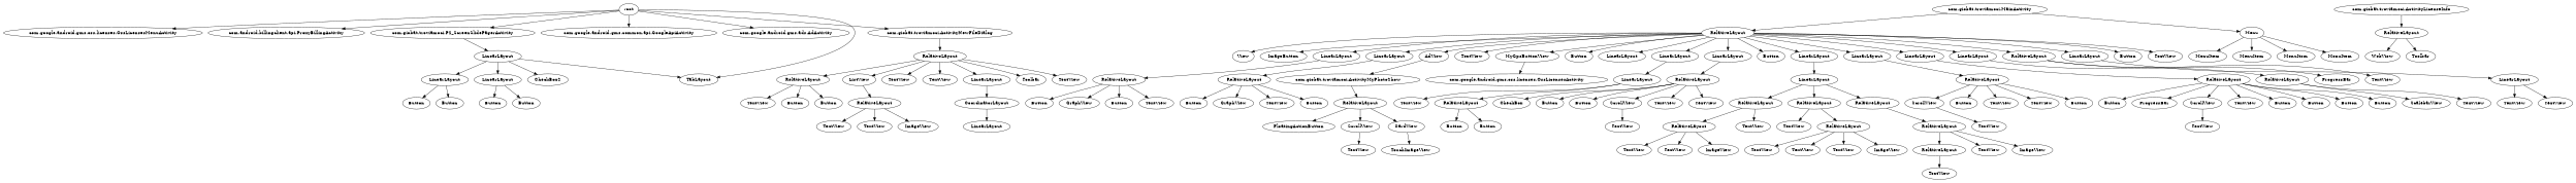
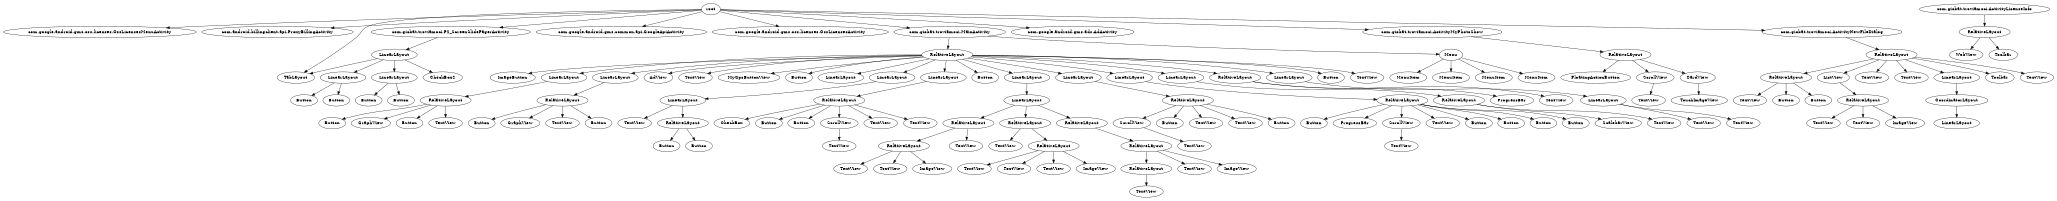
  digraph {
    root
    "com.google.android.gms.oss.licenses.OssLicensesMenuActivity"
    "com.android.billingclient.api.ProxyBillingActivity"
    "com.giobat.troviamoci.P2_ScreenSlidePagerActivity"
    "com.google.android.gms.common.api.GoogleApiActivity"
    "com.google.android.gms.oss.licenses.OssLicensesActivity"
    "com.giobat.troviamoci.MainActivity"
    "com.google.android.gms.ads.AdActivity"
    "com.giobat.troviamoci.ActivityMyPhotoShow"
    "com.giobat.troviamoci.ActivityNewFileDialog"
    n11 [label=TabLayout]
    n12 [label=RelativeLayout]
    "com.giobat.troviamoci.ActivityLicenseInfo"
    n14 [label=LinearLayout]
    n15 [label=RelativeLayout]
    n16 [label=Menu]
    n17 [label=RelativeLayout]
    n18 [label=RelativeLayout]
    n19 [label=WebView]
    n20 [label=Toolbar]
    n21 [label=LinearLayout]
    n22 [label=LinearLayout]
    n23 [label=CheckBox2]
    n24 [label=Button]
    n25 [label=Button]
    n26 [label=Button]
    n27 [label=Button]
-   n28 [label=View]
    n29 [label=ImageButton]
    n30 [label=LinearLayout]
    n31 [label=LinearLayout]
    n32 [label=AdView]
    n33 [label=TextView]
    n34 [label=MyGpsButtonView]
    n35 [label=Button]
    n36 [label=LinearLayout]
    n37 [label=LinearLayout]
    n38 [label=LinearLayout]
    n39 [label=Button]
    n40 [label=LinearLayout]
    n41 [label=LinearLayout]
    n42 [label=LinearLayout]
    n43 [label=LinearLayout]
    n44 [label=RelativeLayout]
    n45 [label=LinearLayout]
    n46 [label=Button]
    n47 [label=TextView]
    n48 [label=MenuItem]
    n49 [label=MenuItem]
    n50 [label=MenuItem]
    n51 [label=MenuItem]
    n52 [label=RelativeLayout]
    n53 [label=RelativeLayout]
    n54 [label=LinearLayout]
    n55 [label=RelativeLayout]
    n56 [label=LinearLayout]
    n57 [label=RelativeLayout]
    n58 [label=RelativeLayout]
    n59 [label=RelativeLayout]
    n60 [label=ProgressBar]
    n61 [label=TextView]
    n62 [label=LinearLayout]
    n63 [label=Button]
    n64 [label=GraphView]
    n65 [label=Button]
    n66 [label=TextView]
    n67 [label=Button]
    n68 [label=GraphView]
    n69 [label=TextView]
    n70 [label=Button]
    n71 [label=TextView]
    n72 [label=RelativeLayout]
    n73 [label=Button]
    n74 [label=Button]
    n75 [label=CheckBox]
    n76 [label=Button]
    n77 [label=Button]
    n78 [label=ScrollView]
    n79 [label=TextView]
    n80 [label=TextView]
    n81 [label=TextView]
    n82 [label=RelativeLayout]
    n83 [label=RelativeLayout]
    n84 [label=RelativeLayout]
    n85 [label=RelativeLayout]
    n86 [label=TextView]
    n87 [label=TextView]
    n88 [label=RelativeLayout]
    n89 [label=RelativeLayout]
    n90 [label=TextView]
    n91 [label=TextView]
    n92 [label=ImageView]
    n93 [label=TextView]
    n94 [label=TextView]
    n95 [label=TextView]
    n96 [label=ImageView]
    n97 [label=RelativeLayout]
    n98 [label=TextView]
    n99 [label=ImageView]
    n100 [label=TextView]
    n101 [label=ScrollView]
    n102 [label=Button]
    n103 [label=TextView]
    n104 [label=TextView]
    n105 [label=Button]
    n106 [label=TextView]
    n107 [label=Button]
    n108 [label=ProgressBar]
    n109 [label=ScrollView]
    n110 [label=TextView]
    n111 [label=Button]
    n112 [label=Button]
    n113 [label=Button]
    n114 [label=Button]
    n115 [label=TextView]
    n116 [label=ScalebarView]
    n117 [label=TextView]
    n118 [label=TextView]
    n119 [label=TextView]
    n120 [label=FloatingActionButton]
    n121 [label=ScrollView]
    n122 [label=CardView]
    n123 [label=TextView]
    n124 [label=TouchImageView]
    n125 [label=RelativeLayout]
    n126 [label=ListView]
    n127 [label=TextView]
    n128 [label=TextView]
    n129 [label=LinearLayout]
    n130 [label=Toolbar]
    n131 [label=TextView]
    n132 [label=TextView]
    n133 [label=Button]
    n134 [label=Button]
    n135 [label=RelativeLayout]
    n136 [label=CoordinatorLayout]
    n137 [label=TextView]
    n138 [label=TextView]
    n139 [label=ImageView]
    n140 [label=LinearLayout]
    root -> "com.google.android.gms.oss.licenses.OssLicensesMenuActivity"
    root -> "com.android.billingclient.api.ProxyBillingActivity"
    root -> "com.giobat.troviamoci.P2_ScreenSlidePagerActivity"
    root -> "com.google.android.gms.common.api.GoogleApiActivity"
-   n34 -> "com.google.android.gms.oss.licenses.OssLicensesActivity"
+   root -> "com.google.android.gms.oss.licenses.OssLicensesActivity"
+   root -> "com.giobat.troviamoci.MainActivity"
    root -> "com.google.android.gms.ads.AdActivity"
-   n32 -> "com.giobat.troviamoci.ActivityMyPhotoShow"
+   root -> "com.giobat.troviamoci.ActivityMyPhotoShow"
    root -> "com.giobat.troviamoci.ActivityNewFileDialog"
    root -> n11
    "com.giobat.troviamoci.P2_ScreenSlidePagerActivity" -> n14
    "com.giobat.troviamoci.MainActivity" -> n15
    "com.giobat.troviamoci.MainActivity" -> n16
    "com.giobat.troviamoci.ActivityMyPhotoShow" -> n17
    "com.giobat.troviamoci.ActivityNewFileDialog" -> n18
    n12 -> n19
    n12 -> n20
    "com.giobat.troviamoci.ActivityLicenseInfo" -> n12
    n14 -> n11
    n14 -> n21
    n14 -> n22
    n14 -> n23
-   n15 -> n28
    n15 -> n29
    n15 -> n30
    n15 -> n31
    n15 -> n32
    n15 -> n33
    n15 -> n34
    n15 -> n35
    n15 -> n36
    n15 -> n37
    n15 -> n38
    n15 -> n39
    n15 -> n40
    n15 -> n41
    n15 -> n42
    n15 -> n43
    n15 -> n44
    n15 -> n45
    n15 -> n46
    n15 -> n47
    n16 -> n48
    n16 -> n49
    n16 -> n50
    n16 -> n51
    n17 -> n120
    n17 -> n121
    n17 -> n122
    n18 -> n125
    n18 -> n126
    n18 -> n127
    n18 -> n128
    n18 -> n129
    n18 -> n130
    n18 -> n131
    n21 -> n24
    n21 -> n25
    n22 -> n26
    n22 -> n27
    n30 -> n52
    n31 -> n53
    n37 -> n54
    n38 -> n55
    n40 -> n56
    n41 -> n57
    n42 -> n58
    n43 -> n59
    n44 -> n60
    n44 -> n61
    n45 -> n62
    n52 -> n63
    n52 -> n64
    n52 -> n65
    n52 -> n66
    n53 -> n67
    n53 -> n68
    n53 -> n69
    n53 -> n70
    n54 -> n71
    n54 -> n72
    n55 -> n75
    n55 -> n76
    n55 -> n77
    n55 -> n78
    n55 -> n79
    n55 -> n80
    n56 -> n82
    n56 -> n83
    n56 -> n84
    n57 -> n101
    n57 -> n102
    n57 -> n103
    n57 -> n104
    n57 -> n105
    n58 -> n107
    n58 -> n108
    n58 -> n109
    n58 -> n110
    n58 -> n111
    n58 -> n112
    n58 -> n113
    n58 -> n114
    n59 -> n116
    n59 -> n117
    n62 -> n118
    n62 -> n119
    n72 -> n73
    n72 -> n74
    n78 -> n81
    n82 -> n85
    n82 -> n86
    n83 -> n87
    n83 -> n88
    n84 -> n89
    n85 -> n90
    n85 -> n91
    n85 -> n92
    n88 -> n93
    n88 -> n94
    n88 -> n95
    n88 -> n96
    n89 -> n97
    n89 -> n98
    n89 -> n99
    n97 -> n100
    n101 -> n106
    n109 -> n115
    n121 -> n123
    n122 -> n124
    n125 -> n132
    n125 -> n133
    n125 -> n134
    n126 -> n135
    n129 -> n136
    n135 -> n137
    n135 -> n138
    n135 -> n139
    n136 -> n140
  }
